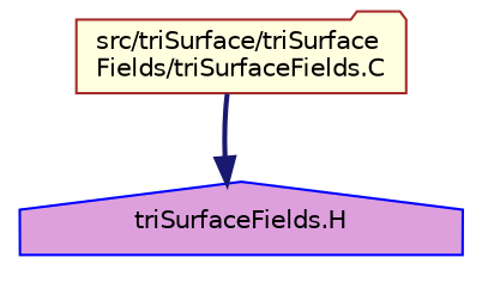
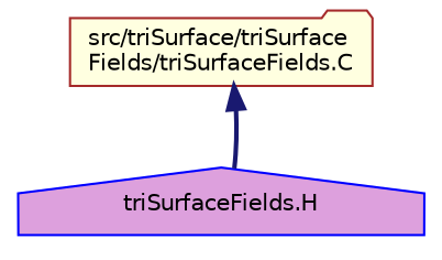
  digraph {
    node [fontname=Helvetica fontsize=10 style=filled]
    n1 [color=brown fillcolor=lightyellow fontcolor=black height=0.2 label="src/triSurface/triSurface\lFields/triSurfaceFields.C" shape=folder width=0.4]
    n2 [color=blue height=0.2 label="triSurfaceFields.H" shape=house width=0.4 fillcolor=plum]
-   n1 -> n2 [color=midnightblue fontname=Helvetica fontsize=10 labelfontname=Helvetica labelfontsize=10 style=bold]
+   n2 -> n1 [color=midnightblue fontname=Helvetica fontsize=10 labelfontname=Helvetica labelfontsize=10 style=bold]
  }
